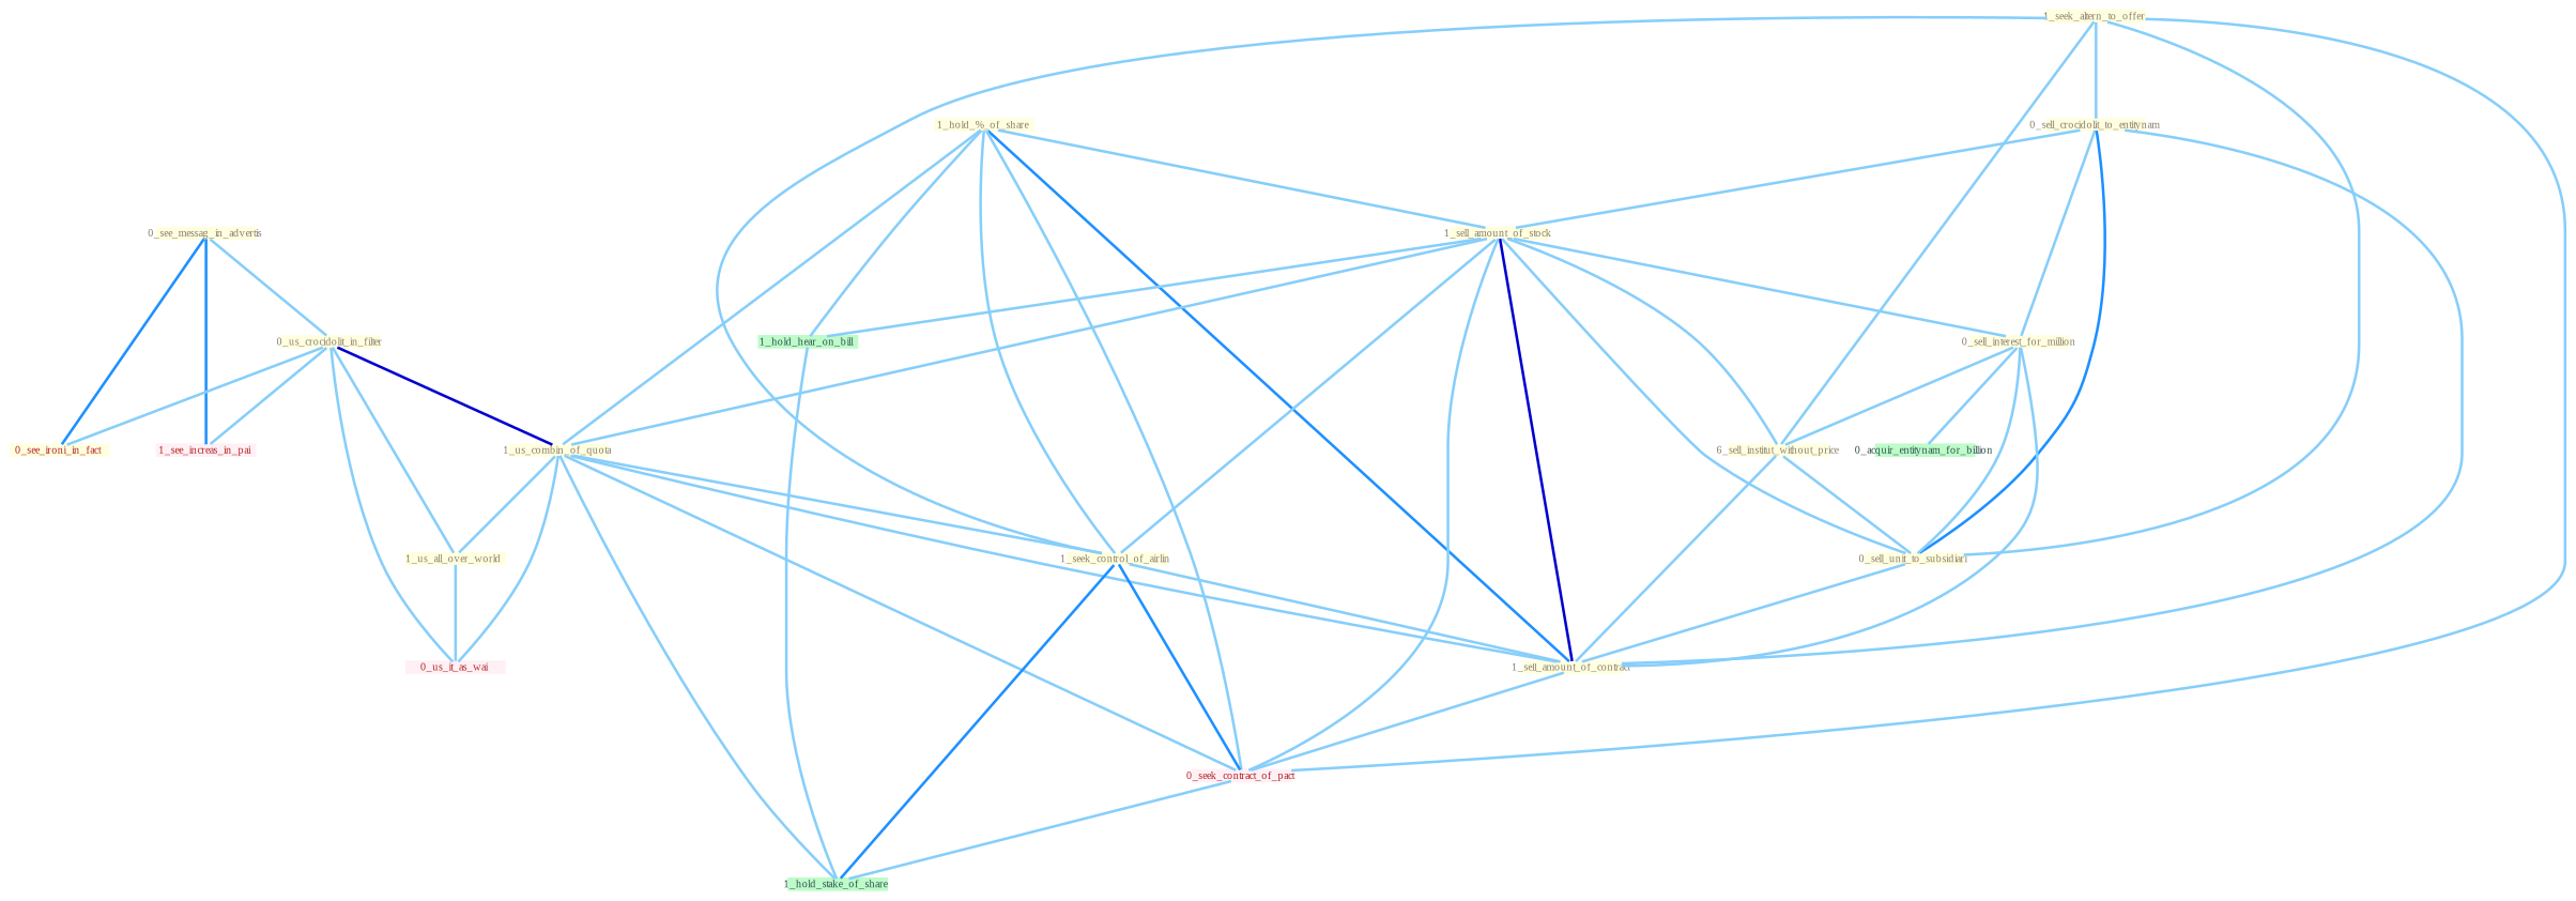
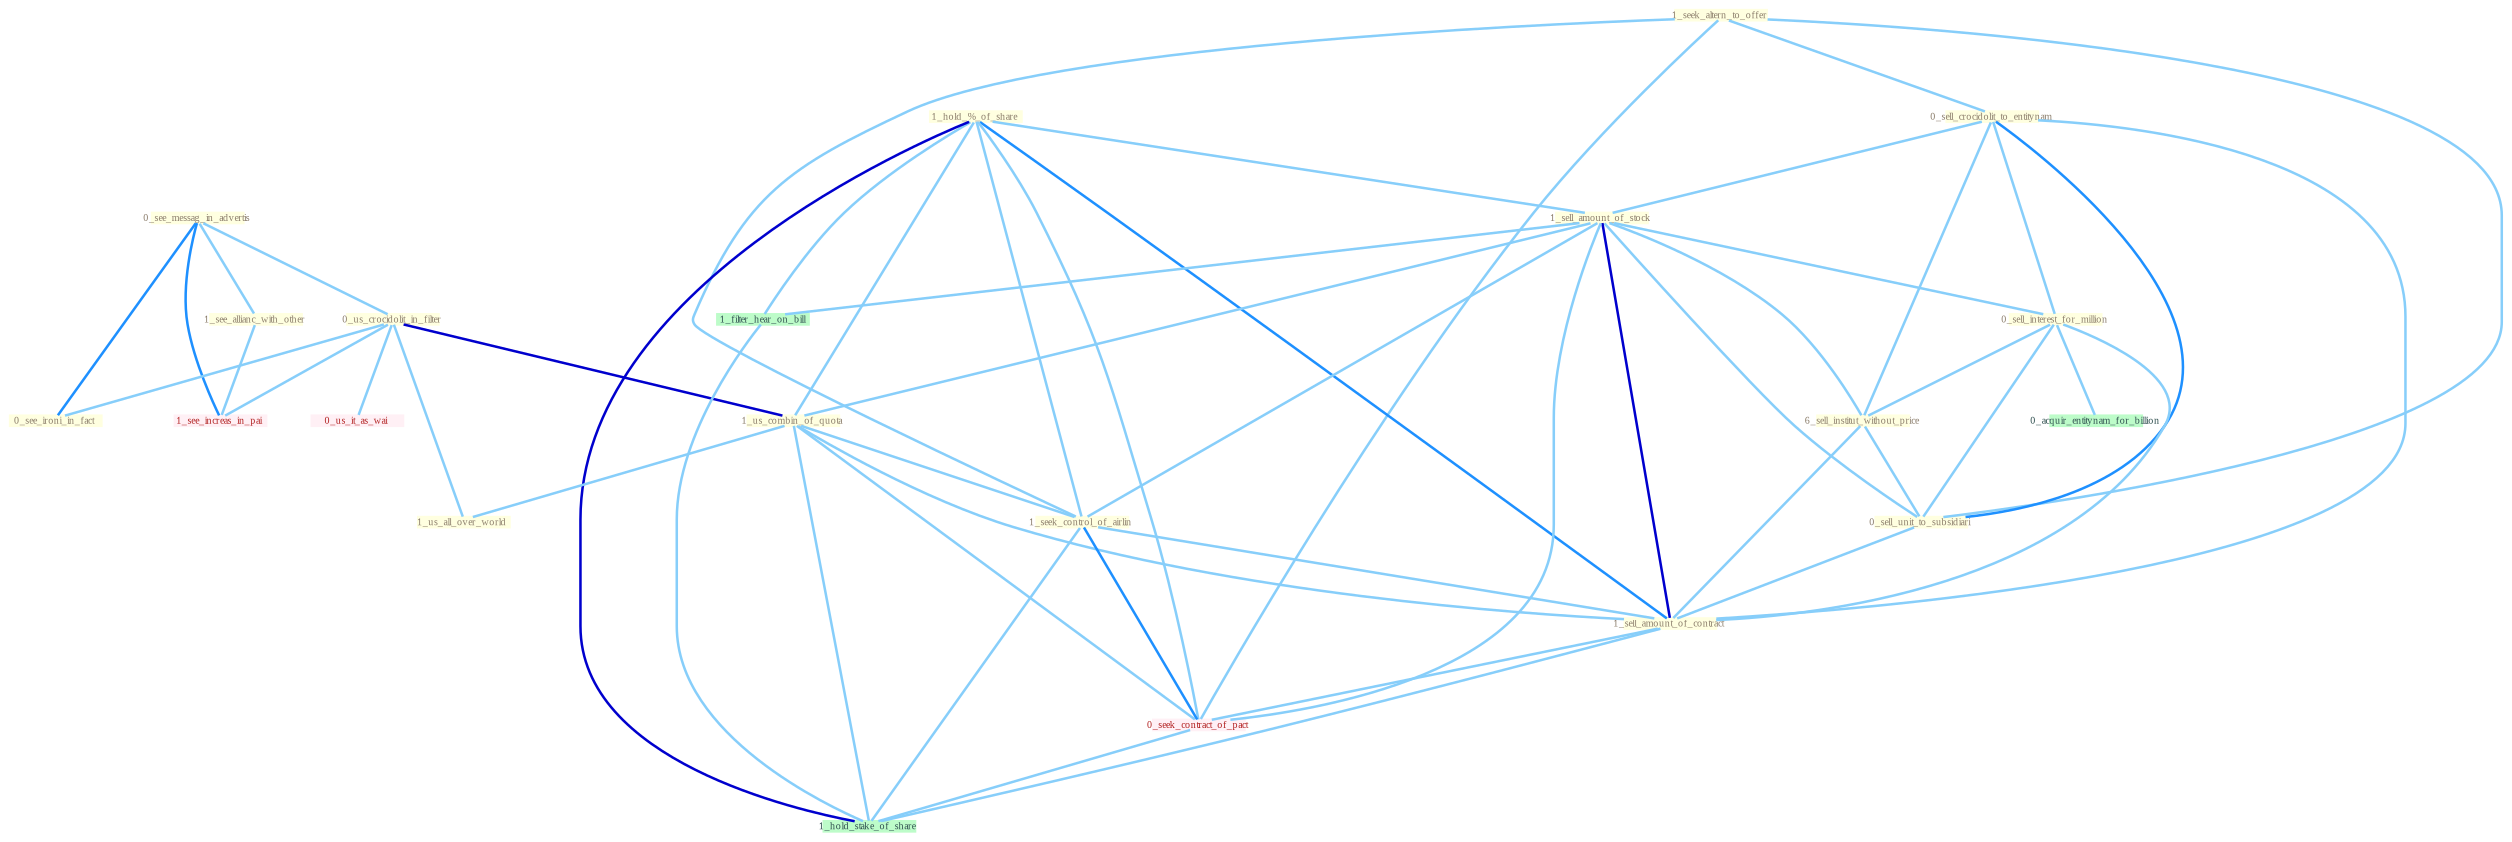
  graph {
    fontname="Liberation Serif"
    node [color="#ffffe0" fixedsize=true fontcolor="#8b7d6b" fontname="Liberation Serif" fontsize=4 shape=polygon style=filled]
    edge [color="#87cefa" fontname="Liberation Serif" w=1]
    "0_see_messag_in_advertis " [height=.06 width=.5]
    "1_seek_altern_to_offer " [height=.06 width=.5]
    "0_us_crocidolit_in_filter " [height=.06 width=.5]
    n4 [height=.06 label="0_sell_crocidolit_to_entitynam" width=.5]
    "1_hold_%_of_share " [height=.06 width=.5]
    "1_sell_amount_of_stock " [height=.06 width=.5]
    "0_sell_interest_for_million " [height=.06 width=.5]
-   "0_see_ironi_in_fact " [fontcolor="#b22222" height=.06 width=.5]
+   "1_see_allianc_with_other " [height=.06 width=.5]
+   "0_see_ironi_in_fact " [height=.06 width=.5]
    n10 [height=.06 label="6_sell_institut_without_price" width=.5]
    "1_us_combin_of_quota " [height=.06 width=.5]
    "1_us_all_over_world " [height=.06 width=.5]
    "0_sell_unit_to_subsidiari " [height=.06 width=.5]
    "1_seek_control_of_airlin " [height=.06 width=.5]
    "1_sell_amount_of_contract " [height=.06 width=.5]
    "0_seek_contract_of_pact " [color="#fff0f5" fontcolor="#b22222" height=.06 width=.5]
    "0_us_it_as_wai " [color="#fff0f5" fontcolor="#b22222" height=.06 width=.5]
    "1_see_increas_in_pai " [color="#fff0f5" fontcolor="#b22222" height=.06 width=.5]
-   "1_hold_hear_on_bill " [color="#BDFCC9" fontcolor="#2f4f4f" height=.06 width=.5]
+   "1_hold_hear_on_bill " [color="#BDFCC9" fontcolor="#2f4f4f" height=.06 width=.5 label="1_filter_hear_on_bill"]
    "1_hold_stake_of_share " [color="#BDFCC9" fontcolor="#2f4f4f" height=.06 width=.5]
    "0_acquir_entitynam_for_billion " [color="#BDFCC9" fontcolor="#2f4f4f" height=.06 width=.5]
    subgraph sub_1 {
      "0_see_messag_in_advertis "
      "1_seek_altern_to_offer "
      "0_us_crocidolit_in_filter "
      n4
      "1_hold_%_of_share "
      "1_sell_amount_of_stock "
      "0_sell_interest_for_million "
+     "1_see_allianc_with_other "
      "0_see_ironi_in_fact "
      n10
      "1_us_combin_of_quota "
      "1_us_all_over_world "
      "0_sell_unit_to_subsidiari "
      "1_seek_control_of_airlin "
      "1_sell_amount_of_contract "
    }
    subgraph sub_2 {
      "0_seek_contract_of_pact "
      "0_us_it_as_wai "
      "1_see_increas_in_pai "
    }
    "0_see_messag_in_advertis " -- "0_us_crocidolit_in_filter "
+   "0_see_messag_in_advertis " -- "1_see_allianc_with_other "
    "0_see_messag_in_advertis " -- "0_see_ironi_in_fact " [color="#1e90ff" w=2]
    "0_see_messag_in_advertis " -- "1_see_increas_in_pai " [color="#1e90ff" w=2]
    "1_seek_altern_to_offer " -- n4
    "1_seek_altern_to_offer " -- "0_sell_unit_to_subsidiari "
    "1_seek_altern_to_offer " -- "1_seek_control_of_airlin "
    "1_seek_altern_to_offer " -- "0_seek_contract_of_pact "
    "0_us_crocidolit_in_filter " -- "0_see_ironi_in_fact "
    "0_us_crocidolit_in_filter " -- "1_us_combin_of_quota " [color="#0000cd"]
    "0_us_crocidolit_in_filter " -- "1_us_all_over_world "
    "0_us_crocidolit_in_filter " -- "0_us_it_as_wai "
    "0_us_crocidolit_in_filter " -- "1_see_increas_in_pai "
    n4 -- "1_sell_amount_of_stock "
    n4 -- "0_sell_interest_for_million "
-   "1_seek_altern_to_offer " -- n10
+   n4 -- n10
    n4 -- "0_sell_unit_to_subsidiari " [color="#1e90ff" w=2]
    n4 -- "1_sell_amount_of_contract "
    "1_hold_%_of_share " -- "1_sell_amount_of_stock "
    "1_hold_%_of_share " -- "1_us_combin_of_quota "
    "1_hold_%_of_share " -- "1_seek_control_of_airlin "
    "1_hold_%_of_share " -- "1_sell_amount_of_contract " [color="#1e90ff"]
    "1_hold_%_of_share " -- "0_seek_contract_of_pact "
    "1_hold_%_of_share " -- "1_hold_hear_on_bill "
+   "1_hold_%_of_share " -- "1_hold_stake_of_share " [color="#0000cd" w=3]
    "1_sell_amount_of_stock " -- "0_sell_interest_for_million "
    "1_sell_amount_of_stock " -- n10
    "1_sell_amount_of_stock " -- "1_us_combin_of_quota "
    "1_sell_amount_of_stock " -- "0_sell_unit_to_subsidiari "
    "1_sell_amount_of_stock " -- "1_seek_control_of_airlin "
    "1_sell_amount_of_stock " -- "1_sell_amount_of_contract " [color="#0000cd" w=3]
    "1_sell_amount_of_stock " -- "0_seek_contract_of_pact "
    "1_sell_amount_of_stock " -- "1_hold_hear_on_bill "
    "0_sell_interest_for_million " -- n10
    "0_sell_interest_for_million " -- "0_sell_unit_to_subsidiari "
    "0_sell_interest_for_million " -- "1_sell_amount_of_contract "
    "0_sell_interest_for_million " -- "0_acquir_entitynam_for_billion "
+   "1_see_allianc_with_other " -- "1_see_increas_in_pai "
    n10 -- "0_sell_unit_to_subsidiari "
    n10 -- "1_sell_amount_of_contract "
    "1_us_combin_of_quota " -- "1_us_all_over_world "
    "1_us_combin_of_quota " -- "1_seek_control_of_airlin "
    "1_us_combin_of_quota " -- "1_sell_amount_of_contract "
    "1_us_combin_of_quota " -- "0_seek_contract_of_pact "
-   "1_us_combin_of_quota " -- "0_us_it_as_wai "
    "1_us_combin_of_quota " -- "1_hold_stake_of_share "
-   "1_us_all_over_world " -- "0_us_it_as_wai "
    "0_sell_unit_to_subsidiari " -- "1_sell_amount_of_contract "
    "1_seek_control_of_airlin " -- "1_sell_amount_of_contract "
    "1_seek_control_of_airlin " -- "0_seek_contract_of_pact " [color="#1e90ff" w=2]
-   "1_seek_control_of_airlin " -- "1_hold_stake_of_share " [color="#1e90ff"]
+   "1_seek_control_of_airlin " -- "1_hold_stake_of_share "
    "1_sell_amount_of_contract " -- "0_seek_contract_of_pact "
+   "1_sell_amount_of_contract " -- "1_hold_stake_of_share "
    "0_seek_contract_of_pact " -- "1_hold_stake_of_share "
    "1_hold_hear_on_bill " -- "1_hold_stake_of_share "
  }
